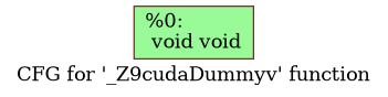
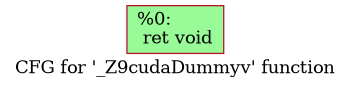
  digraph {
    label="CFG for '_Z9cudaDummyv' function"
-   n1 [color="#b70d28ff" fillcolor=palegreen label="{%0:\l  void void\l}" shape=record style=filled]
+   n1 [color="#b70d28ff" fillcolor=palegreen label="{%0:\l  ret void\l}" shape=record style=filled]
  }
